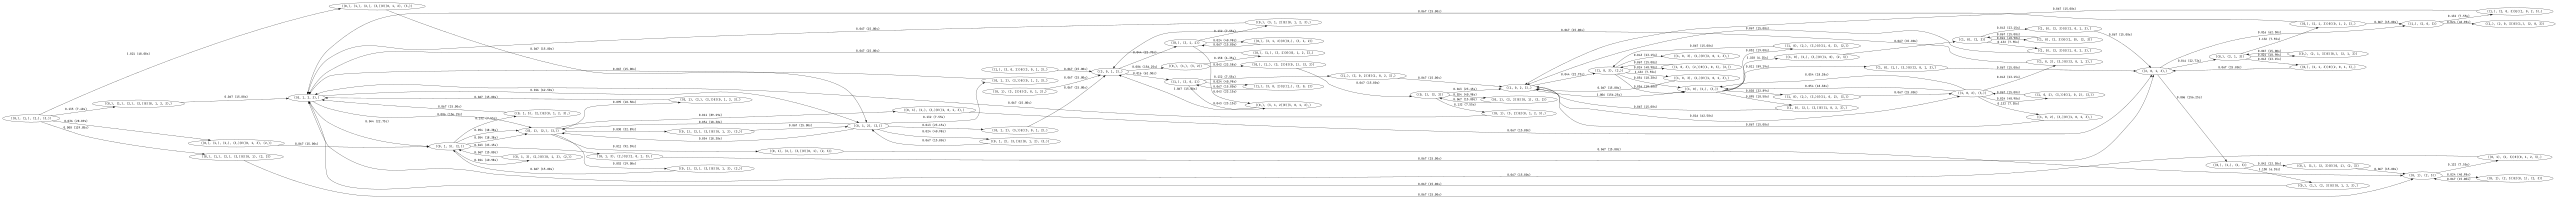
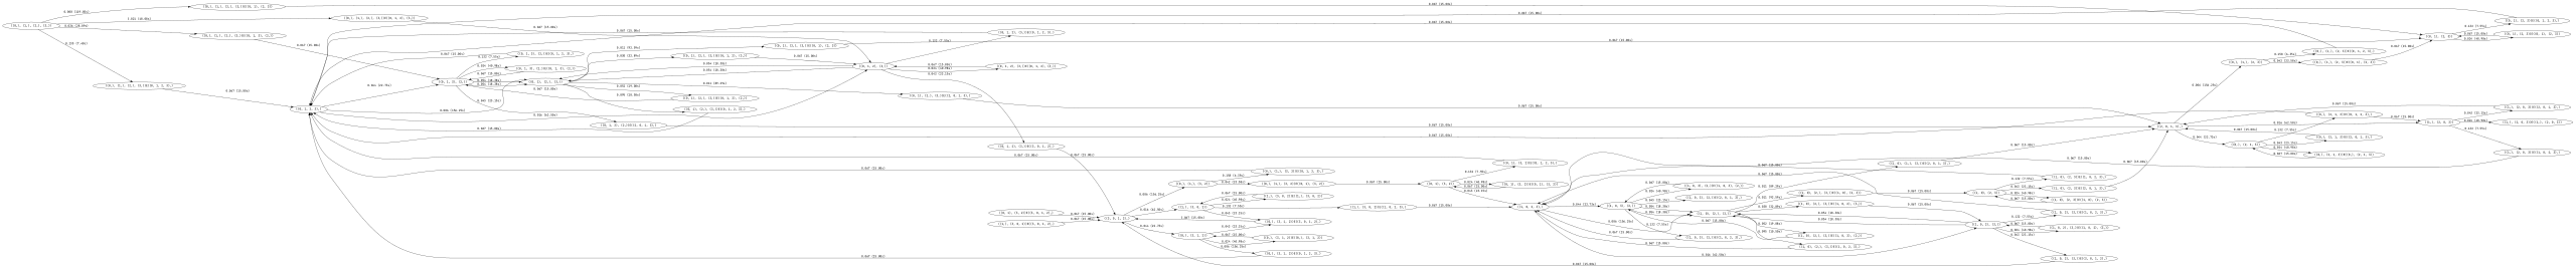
  digraph {
    fontname="JetBrains Mono"
    rankdir=LR
    node [fontname="JetBrains Mono"]
    edge [fontname="JetBrains Mono"]
    "((0,), (1,), (2,), (3,))"
    "((0,), (1,), (2,), (3,))E((0, 1, 2, 3),)"
    "((0,), (1,), (2,), (3,))E((0, 1, 3), (2,))"
    "((0,), (1,), (2,), (3,))E((0, 1, 2), (3,))"
    "((0,), (1,), (2,), (3,))E((0, 1), (2, 3))"
    "((0, 1, 2, 3),)"
    "((0, 1, 3), (2,))"
    "((0, 1, 2), (3,))"
    "((0, 1), (2, 3))"
    "((0, 1), (2,), (3,))"
    "((0, 1, 3), (2,))E((0, 1, 2, 3),)"
    "((0, 1, 3), (2,))E((0, 1, 3), (2,))"
    "((0, 1, 3), (2,))E((2, 0, 1, 3),)"
    "((0, 1, 2), (3,))E((0, 1, 2, 3),)"
    "((0, 1, 2), (3,))E((3, 0, 1, 2),)"
    "((0, 1, 2), (3,))E((0, 1, 2), (3,))"
    "((0, 1), (2,), (3,))E((0, 1, 2), (3,))"
    "((0, 1), (2,), (3,))E((0, 1, 2, 3),)"
    "((0, 1), (2,), (3,))E((0, 1), (2, 3))"
    "((0, 1), (2,), (3,))E((0, 1, 3), (2,))"
    "((0, 1), (2,), (3,))E((2, 0, 1, 3),)"
    "((2, 0, 1, 3),)"
    "((3, 0, 1, 2),)"
    "((0, 1), (2, 3))E((0, 1, 2, 3),)"
    "((0, 1), (2, 3))E((0, 1), (2, 3))"
    "((1,), (2, 0, 3))"
    "((0,), (1,), (2, 3))"
    "((0,), (2, 1, 3))"
    "((1,), (2, 0, 3))E((1,), (2, 0, 3))"
    "((1,), (2, 0, 3))E((1, 0, 2, 3),)"
+   "((1,), (2, 0, 3))E((2, 0, 1, 3),)"
    "((0,), (1,), (2, 3))E((0, 1), (2, 3))"
    "((0,), (1,), (2, 3))E((0, 1, 2, 3),)"
    "((0,), (2, 1, 3))E((0, 1, 2, 3),)"
    "((0,), (2, 1, 3))E((0,), (2, 1, 3))"
    "((0,), (2, 1, 3))E((2, 0, 1, 3),)"
    "((1,), (3, 0, 2))"
    "((0,), (1,), (3, 2))"
    "((0,), (3, 1, 2))"
    "((1,), (3, 0, 2))E((1, 0, 2, 3),)"
    "((1,), (3, 0, 2))E((1,), (3, 0, 2))"
    "((0,), (3, 1, 2))E((3, 0, 1, 2),)"
    "((0,), (1,), (3, 2))E((0, 1, 2, 3),)"
    "((0,), (1,), (3, 2))E((0, 1), (3, 2))"
    "((0,), (3, 1, 2))E((0, 1, 2, 3),)"
    "((0,), (3, 1, 2))E((0,), (3, 1, 2))"
    "((1, 0, 2, 3),)"
    "((1,), (3, 0, 2))E((3, 0, 1, 2),)"
    "((0, 1), (3, 2))"
    "((1, 0, 3), (2,))"
    "((1, 0), (2,), (3,))"
    "((1, 0, 2), (3,))"
    "((1, 0, 3), (2,))E((1, 0, 3), (2,))"
    "((1, 0, 3), (2,))E((1, 0, 2, 3),)"
    "((1, 0, 3), (2,))E((2, 0, 1, 3),)"
    "((1, 0), (2,), (3,))E((1, 0, 2, 3),)"
    "((1, 0), (2,), (3,))E((1, 0), (2, 3))"
    n58 [label="((1, 0), (1,), (3,))E((2, 0, 1, 3),)"]
    "((1, 0), (2,), (3,))E((1, 0, 3), (2,))"
    "((1, 0), (2,), (3,))E((1, 0, 2), (3,))"
    "((1, 0, 2), (3,))E((1, 0, 2, 3),)"
    "((1, 0, 2), (3,))E((3, 0, 1, 2),)"
    "((1, 0, 2), (3,))E((1, 0, 2), (3,))"
    "((1, 0), (2, 3))"
    "((0, 1), (3, 2))E((0, 1, 2, 3),)"
    "((0, 1), (3, 2))E((0, 1), (3, 2))"
    "((0, 1), (3, 2))E((3, 0, 1, 2),)"
    "((1, 0), (2, 3))E((1, 0), (2, 3))"
    "((1, 0), (2, 3))E((1, 0, 2, 3),)"
    "((1, 0), (2, 3))E((2, 0, 1, 3),)"
    "((0,), (1,), (2,), (3,))" -> "((0,), (1,), (2,), (3,))E((0, 1, 2, 3),)" [label="0.135 (7.40s)"]
    "((0,), (1,), (2,), (3,))" -> "((0,), (1,), (2,), (3,))E((0, 1, 3), (2,))" [label="0.036 (28.09s)"]
    "((0,), (1,), (2,), (3,))" -> "((0,), (1,), (2,), (3,))E((0, 1, 2), (3,))" [label="0.021 (48.08s)"]
    "((0,), (1,), (2,), (3,))" -> "((0,), (1,), (2,), (3,))E((0, 1), (2, 3))" [label="0.008 (119.05s)"]
    "((0,), (1,), (2,), (3,))E((0, 1, 2, 3),)" -> "((0, 1, 2, 3),)" [label="0.067 (15.00s)"]
    "((0,), (1,), (2,), (3,))E((0, 1, 3), (2,))" -> "((0, 1, 3), (2,))" [label="0.067 (15.00s)"]
    "((0,), (1,), (2,), (3,))E((0, 1, 2), (3,))" -> "((0, 1, 2), (3,))" [label="0.067 (15.00s)"]
    "((0,), (1,), (2,), (3,))E((0, 1), (2, 3))" -> "((0, 1), (2, 3))" [label="0.067 (15.00s)"]
    "((0, 1, 2, 3),)" -> "((0, 1, 3), (2,))" [label="0.044 (22.73s)"]
    "((0, 1, 2, 3),)" -> "((0, 1, 2), (3,))" [label="0.016 (62.50s)"]
    "((0, 1, 2, 3),)" -> "((0, 1), (2,), (3,))" [label="0.006 (156.25s)"]
    "((0, 1, 3), (2,))" -> "((0, 1), (2,), (3,))" [label="0.054 (18.38s)"]
    "((0, 1, 3), (2,))" -> "((0, 1), (2,), (3,))" [label="0.054 (18.38s)"]
    "((0, 1, 3), (2,))" -> "((0, 1, 3), (2,))E((0, 1, 2, 3),)" [label="0.132 (7.55s)"]
    "((0, 1, 3), (2,))" -> "((0, 1, 3), (2,))E((0, 1, 3), (2,))" [label="0.024 (40.98s)"]
    "((0, 1, 3), (2,))" -> "((0, 1, 3), (2,))E((2, 0, 1, 3),)" [label="0.043 (23.15s)"]
    "((0, 1, 2), (3,))" -> "((0, 1), (2,), (3,))" [label="0.054 (18.38s)"]
    "((0, 1, 2), (3,))" -> "((0, 1), (2,), (3,))" [label="0.054 (18.38s)"]
    "((0, 1, 2), (3,))" -> "((0, 1, 2), (3,))E((0, 1, 2, 3),)" [label="0.132 (7.55s)"]
    "((0, 1, 2), (3,))" -> "((0, 1, 2), (3,))E((3, 0, 1, 2),)" [label="0.043 (23.15s)"]
    "((0, 1, 2), (3,))" -> "((0, 1, 2), (3,))E((0, 1, 2), (3,))" [label="0.024 (40.98s)"]
    "((0, 1), (2, 3))" -> "((0, 1), (2, 3))E((0, 1, 2, 3),)" [label="0.132 (7.55s)"]
    "((0, 1), (2, 3))" -> "((0, 1), (2, 3))E((0, 1), (2, 3))" [label="0.024 (40.98s)"]
    "((0, 1), (2,), (3,))" -> "((0, 1), (2,), (3,))E((0, 1, 2), (3,))" [label="0.030 (32.89s)"]
    "((0, 1), (2,), (3,))" -> "((0, 1), (2,), (3,))E((0, 1, 2, 3),)" [label="0.095 (10.50s)"]
    "((0, 1), (2,), (3,))" -> "((0, 1), (2,), (3,))E((0, 1), (2, 3))" [label="0.011 (92.59s)"]
    "((0, 1), (2,), (3,))" -> "((0, 1), (2,), (3,))E((0, 1, 3), (2,))" [label="0.052 (19.08s)"]
    "((0, 1), (2,), (3,))" -> "((0, 1), (2,), (3,))E((2, 0, 1, 3),)" [label="0.011 (89.29s)"]
    "((0, 1, 3), (2,))E((0, 1, 2, 3),)" -> "((0, 1, 2, 3),)" [label="0.067 (15.00s)"]
    "((0, 1, 3), (2,))E((0, 1, 3), (2,))" -> "((0, 1, 3), (2,))" [label="0.067 (15.00s)"]
    "((0, 1, 3), (2,))E((2, 0, 1, 3),)" -> "((2, 0, 1, 3),)" [label="0.067 (15.00s)"]
    "((0, 1, 2), (3,))E((0, 1, 2, 3),)" -> "((0, 1, 2, 3),)" [label="0.067 (15.00s)"]
    "((0, 1, 2), (3,))E((3, 0, 1, 2),)" -> "((3, 0, 1, 2),)" [label="0.067 (15.00s)"]
    "((0, 1, 2), (3,))E((0, 1, 2), (3,))" -> "((0, 1, 2), (3,))" [label="0.067 (15.00s)"]
    "((0, 1), (2,), (3,))E((0, 1, 2), (3,))" -> "((0, 1, 2), (3,))" [label="0.067 (15.00s)"]
    "((0, 1), (2,), (3,))E((0, 1, 2, 3),)" -> "((0, 1, 2, 3),)" [label="0.067 (15.00s)"]
    "((0, 1), (2,), (3,))E((0, 1), (2, 3))" -> "((0, 1), (2, 3))" [label="0.067 (15.00s)"]
    "((0, 1), (2,), (3,))E((0, 1, 3), (2,))" -> "((0, 1, 3), (2,))" [label="0.067 (15.00s)"]
    "((0, 1), (2,), (3,))E((2, 0, 1, 3),)" -> "((2, 0, 1, 3),)" [label="0.067 (15.00s)"]
    "((2, 0, 1, 3),)" -> "((1,), (2, 0, 3))" [label="0.016 (62.50s)"]
    "((2, 0, 1, 3),)" -> "((0,), (1,), (2, 3))" [label="0.006 (156.25s)"]
    "((2, 0, 1, 3),)" -> "((0,), (2, 1, 3))" [label="0.044 (22.73s)"]
    "((3, 0, 1, 2),)" -> "((1,), (3, 0, 2))" [label="0.016 (62.50s)"]
    "((3, 0, 1, 2),)" -> "((0,), (1,), (3, 2))" [label="0.006 (156.25s)"]
    "((3, 0, 1, 2),)" -> "((0,), (3, 1, 2))" [label="0.044 (22.73s)"]
    "((0, 1), (2, 3))E((0, 1, 2, 3),)" -> "((0, 1, 2, 3),)" [label="0.067 (15.00s)"]
    "((0, 1), (2, 3))E((0, 1), (2, 3))" -> "((0, 1), (2, 3))" [label="0.067 (15.00s)"]
    "((1,), (2, 0, 3))" -> "((1,), (2, 0, 3))E((1,), (2, 0, 3))" [label="0.024 (40.98s)"]
    "((1,), (2, 0, 3))" -> "((1,), (2, 0, 3))E((1, 0, 2, 3),)" [label="0.132 (7.55s)"]
+   "((1,), (2, 0, 3))" -> "((1,), (2, 0, 3))E((2, 0, 1, 3),)" [label="0.043 (23.15s)"]
    "((0,), (1,), (2, 3))" -> "((0,), (1,), (2, 3))E((0, 1), (2, 3))" [label="0.042 (23.58s)"]
    "((0,), (1,), (2, 3))" -> "((0,), (1,), (2, 3))E((0, 1, 2, 3),)" [label="0.158 (6.35s)"]
    "((0,), (2, 1, 3))" -> "((0,), (2, 1, 3))E((0, 1, 2, 3),)" [label="0.132 (7.55s)"]
    "((0,), (2, 1, 3))" -> "((0,), (2, 1, 3))E((0,), (2, 1, 3))" [label="0.024 (40.98s)"]
    "((0,), (2, 1, 3))" -> "((0,), (2, 1, 3))E((2, 0, 1, 3),)" [label="0.043 (23.15s)"]
    "((1,), (2, 0, 3))E((1, 0, 2, 3),)" -> "((1, 0, 2, 3),)" [label="0.067 (15.00s)"]
+   "((1,), (2, 0, 3))E((2, 0, 1, 3),)" -> "((2, 0, 1, 3),)" [label="0.067 (15.00s)"]
    "((0,), (1,), (2, 3))E((0, 1), (2, 3))" -> "((0, 1), (2, 3))" [label="0.067 (15.00s)"]
    "((0,), (1,), (2, 3))E((0, 1, 2, 3),)" -> "((0, 1, 2, 3),)" [label="0.067 (15.00s)"]
    "((0,), (2, 1, 3))E((0, 1, 2, 3),)" -> "((0, 1, 2, 3),)" [label="0.067 (15.00s)"]
    "((0,), (2, 1, 3))E((0, 1, 2, 3),)" -> "((1,), (2, 0, 3))" [label="0.067 (15.00s)"]
    "((0,), (2, 1, 3))E((0,), (2, 1, 3))" -> "((0,), (2, 1, 3))" [label="0.067 (15.00s)"]
    "((0,), (2, 1, 3))E((2, 0, 1, 3),)" -> "((2, 0, 1, 3),)" [label="0.067 (15.00s)"]
    "((1,), (3, 0, 2))" -> "((1,), (3, 0, 2))E((1, 0, 2, 3),)" [label="0.132 (7.55s)"]
    "((1,), (3, 0, 2))" -> "((1,), (3, 0, 2))E((1,), (3, 0, 2))" [label="0.024 (40.98s)"]
    "((1,), (3, 0, 2))" -> "((0,), (3, 1, 2))E((3, 0, 1, 2),)" [label="0.043 (23.15s)"]
    "((0,), (1,), (3, 2))" -> "((0,), (1,), (3, 2))E((0, 1, 2, 3),)" [label="0.158 (6.35s)"]
    "((0,), (1,), (3, 2))" -> "((0,), (1,), (3, 2))E((0, 1), (3, 2))" [label="0.042 (23.58s)"]
    "((0,), (3, 1, 2))" -> "((0,), (3, 1, 2))E((3, 0, 1, 2),)" [label="0.043 (23.15s)"]
-   "((0,), (3, 1, 2))" -> "((0,), (3, 1, 2))E((0, 1, 2, 3),)" [label="0.132 (7.55s)"]
+   "((0,), (3, 1, 2))" -> "((0,), (3, 1, 2))E((0, 1, 2, 3),)" [label="0.006 (156.25s)"]
    "((0,), (3, 1, 2))" -> "((0,), (3, 1, 2))E((0,), (3, 1, 2))" [label="0.024 (40.98s)"]
    "((1,), (3, 0, 2))E((1, 0, 2, 3),)" -> "((1, 0, 2, 3),)" [label="0.067 (15.00s)"]
    "((1,), (3, 0, 2))E((1,), (3, 0, 2))" -> "((1,), (3, 0, 2))" [label="0.067 (15.00s)"]
    "((0,), (3, 1, 2))E((3, 0, 1, 2),)" -> "((3, 0, 1, 2),)" [label="0.067 (15.00s)"]
    "((0,), (1,), (3, 2))E((0, 1, 2, 3),)" -> "((0, 1, 2, 3),)" [label="0.067 (15.00s)"]
    "((0,), (1,), (3, 2))E((0, 1), (3, 2))" -> "((0, 1), (3, 2))" [label="0.067 (15.00s)"]
    "((0,), (3, 1, 2))E((0, 1, 2, 3),)" -> "((0, 1, 2, 3),)" [label="0.067 (15.00s)"]
    "((0,), (3, 1, 2))E((0,), (3, 1, 2))" -> "((0,), (3, 1, 2))" [label="0.067 (15.00s)"]
    "((1, 0, 2, 3),)" -> "((1, 0, 3), (2,))" [label="0.044 (22.73s)"]
    "((1, 0, 2, 3),)" -> "((1, 0), (2,), (3,))" [label="0.006 (156.25s)"]
    "((1, 0, 2, 3),)" -> "((1, 0, 2), (3,))" [label="0.016 (62.50s)"]
    "((1,), (3, 0, 2))E((3, 0, 1, 2),)" -> "((3, 0, 1, 2),)" [label="0.067 (15.00s)"]
    "((0, 1), (3, 2))" -> "((1, 0, 2, 3),)" [label="0.043 (23.15s)"]
    "((0, 1), (3, 2))" -> "((0, 1), (3, 2))E((0, 1, 2, 3),)" [label="0.132 (7.55s)"]
    "((0, 1), (3, 2))" -> "((0, 1), (3, 2))E((0, 1), (3, 2))" [label="0.024 (40.98s)"]
    "((1, 0, 3), (2,))" -> "((1, 0), (2,), (3,))" [label="0.054 (18.38s)"]
    "((1, 0, 3), (2,))" -> "((1, 0), (2,), (3,))" [label="0.054 (18.38s)"]
    "((1, 0, 3), (2,))" -> "((1, 0, 3), (2,))E((1, 0, 3), (2,))" [label="0.024 (40.98s)"]
    "((1, 0, 3), (2,))" -> "((1, 0, 3), (2,))E((1, 0, 2, 3),)" [label="0.132 (7.55s)"]
    "((1, 0, 3), (2,))" -> "((1, 0, 3), (2,))E((2, 0, 1, 3),)" [label="0.043 (23.15s)"]
    "((1, 0), (2,), (3,))" -> "((1, 0), (2,), (3,))E((1, 0, 2, 3),)" [label="0.095 (10.50s)"]
-   "((1, 0), (2,), (3,))" -> "((1, 0), (2,), (3,))E((1, 0), (2, 3))" [label="0.158 (6.35s)"]
+   "((1, 0), (2,), (3,))" -> "((1, 0), (2,), (3,))E((1, 0), (2, 3))" [label="0.011 (92.59s)"]
    "((1, 0), (2,), (3,))" -> n58 [label="0.011 (89.29s)"]
    "((1, 0), (2,), (3,))" -> "((1, 0), (2,), (3,))E((1, 0, 3), (2,))" [label="0.052 (19.08s)"]
    "((1, 0), (2,), (3,))" -> "((1, 0), (2,), (3,))E((1, 0, 2), (3,))" [label="0.030 (32.89s)"]
    "((1, 0, 2), (3,))" -> "((1, 0), (2,), (3,))" [label="0.054 (18.38s)"]
    "((1, 0, 2), (3,))" -> "((1, 0), (2,), (3,))" [label="0.054 (18.38s)"]
    "((1, 0, 2), (3,))" -> "((1, 0, 2), (3,))E((1, 0, 2, 3),)" [label="0.132 (7.55s)"]
    "((1, 0, 2), (3,))" -> "((1, 0, 2), (3,))E((3, 0, 1, 2),)" [label="0.043 (23.15s)"]
    "((1, 0, 2), (3,))" -> "((1, 0, 2), (3,))E((1, 0, 2), (3,))" [label="0.024 (40.98s)"]
    "((1, 0, 3), (2,))E((1, 0, 3), (2,))" -> "((1, 0, 3), (2,))" [label="0.067 (15.00s)"]
    "((1, 0, 3), (2,))E((1, 0, 2, 3),)" -> "((1, 0, 2, 3),)" [label="0.067 (15.00s)"]
    "((1, 0), (2,), (3,))E((1, 0, 2, 3),)" -> "((1, 0, 2, 3),)" [label="0.067 (15.00s)"]
    "((1, 0), (2,), (3,))E((1, 0), (2, 3))" -> "((1, 0), (2, 3))" [label="0.067 (15.00s)"]
    n58 -> "((2, 0, 1, 3),)" [label="0.067 (15.00s)"]
    "((1, 0), (2,), (3,))E((1, 0, 3), (2,))" -> "((1, 0, 3), (2,))" [label="0.067 (15.00s)"]
    "((1, 0), (2,), (3,))E((1, 0, 2), (3,))" -> "((1, 0, 2), (3,))" [label="0.067 (15.00s)"]
    "((1, 0, 2), (3,))E((1, 0, 2, 3),)" -> "((1, 0, 2, 3),)" [label="0.067 (15.00s)"]
    "((1, 0, 2), (3,))E((3, 0, 1, 2),)" -> "((3, 0, 1, 2),)" [label="0.067 (15.00s)"]
    "((1, 0, 2), (3,))E((1, 0, 2), (3,))" -> "((1, 0, 2), (3,))" [label="0.067 (15.00s)"]
    "((1, 0), (2, 3))" -> "((1, 0), (2, 3))E((1, 0), (2, 3))" [label="0.024 (40.98s)"]
    "((1, 0), (2, 3))" -> "((1, 0), (2, 3))E((1, 0, 2, 3),)" [label="0.132 (7.55s)"]
    "((1, 0), (2, 3))" -> "((1, 0), (2, 3))E((2, 0, 1, 3),)" [label="0.043 (23.15s)"]
    "((0, 1), (3, 2))E((0, 1, 2, 3),)" -> "((0, 1, 2, 3),)" [label="0.067 (15.00s)"]
    "((0, 1), (3, 2))E((0, 1), (3, 2))" -> "((0, 1), (3, 2))" [label="0.067 (15.00s)"]
    "((0, 1), (3, 2))E((3, 0, 1, 2),)" -> "((3, 0, 1, 2),)" [label="0.067 (15.00s)"]
    "((1, 0), (2, 3))E((1, 0), (2, 3))" -> "((1, 0), (2, 3))" [label="0.067 (15.00s)"]
    "((1, 0), (2, 3))E((1, 0, 2, 3),)" -> "((1, 0, 2, 3),)" [label="0.067 (15.00s)"]
    "((1, 0), (2, 3))E((2, 0, 1, 3),)" -> "((2, 0, 1, 3),)" [label="0.067 (15.00s)"]
  }
